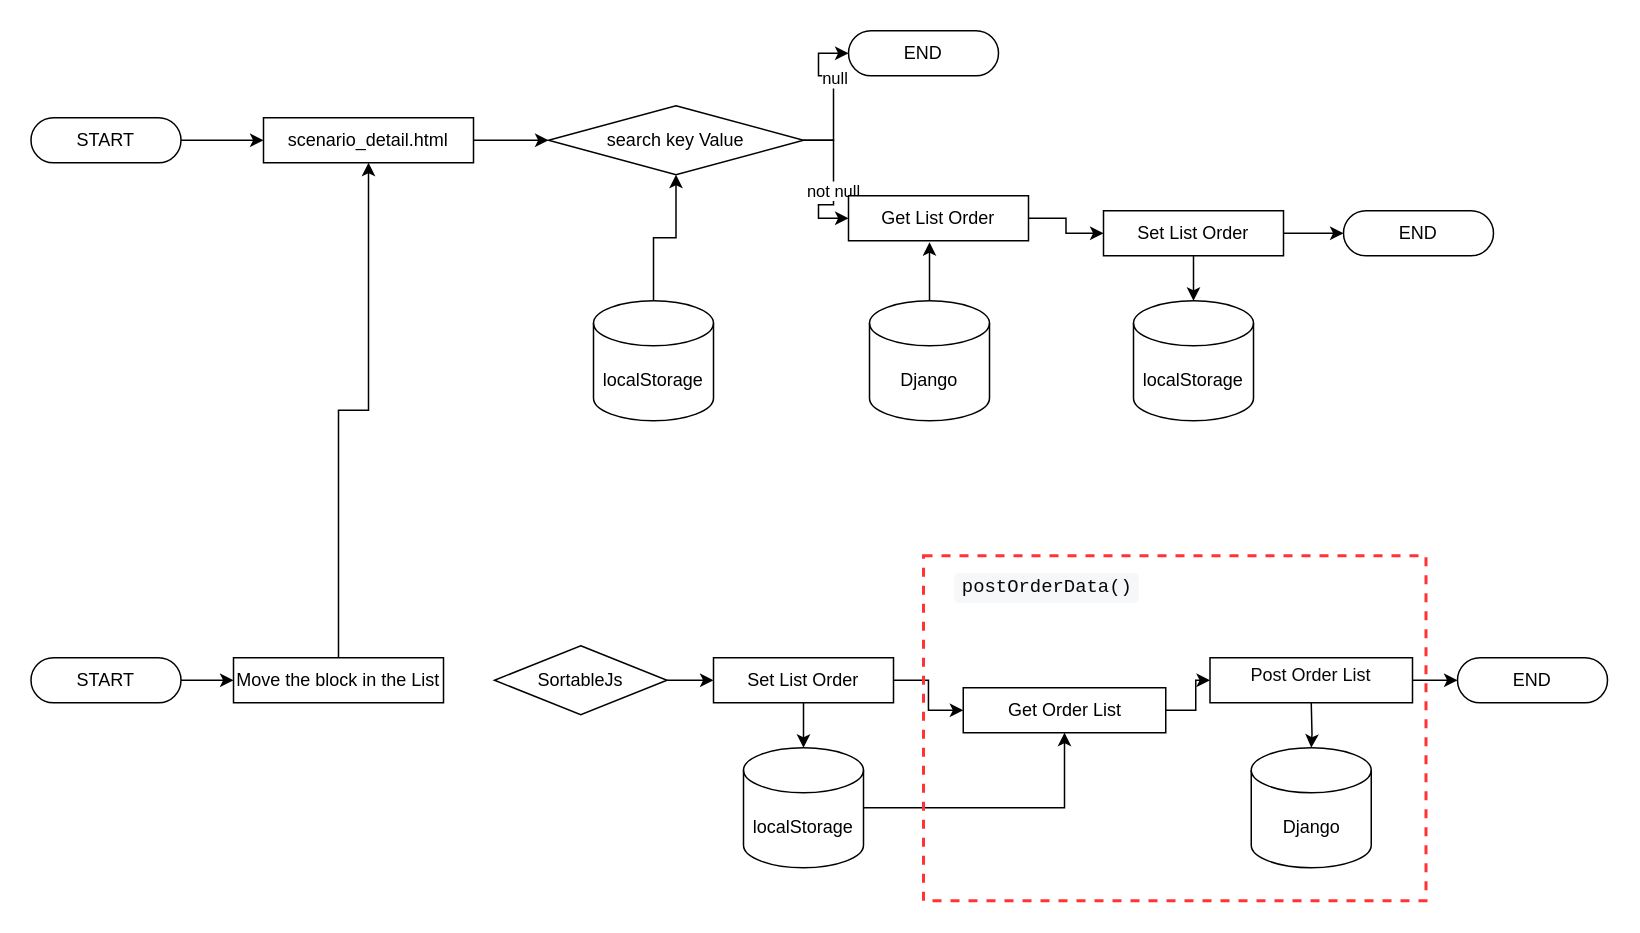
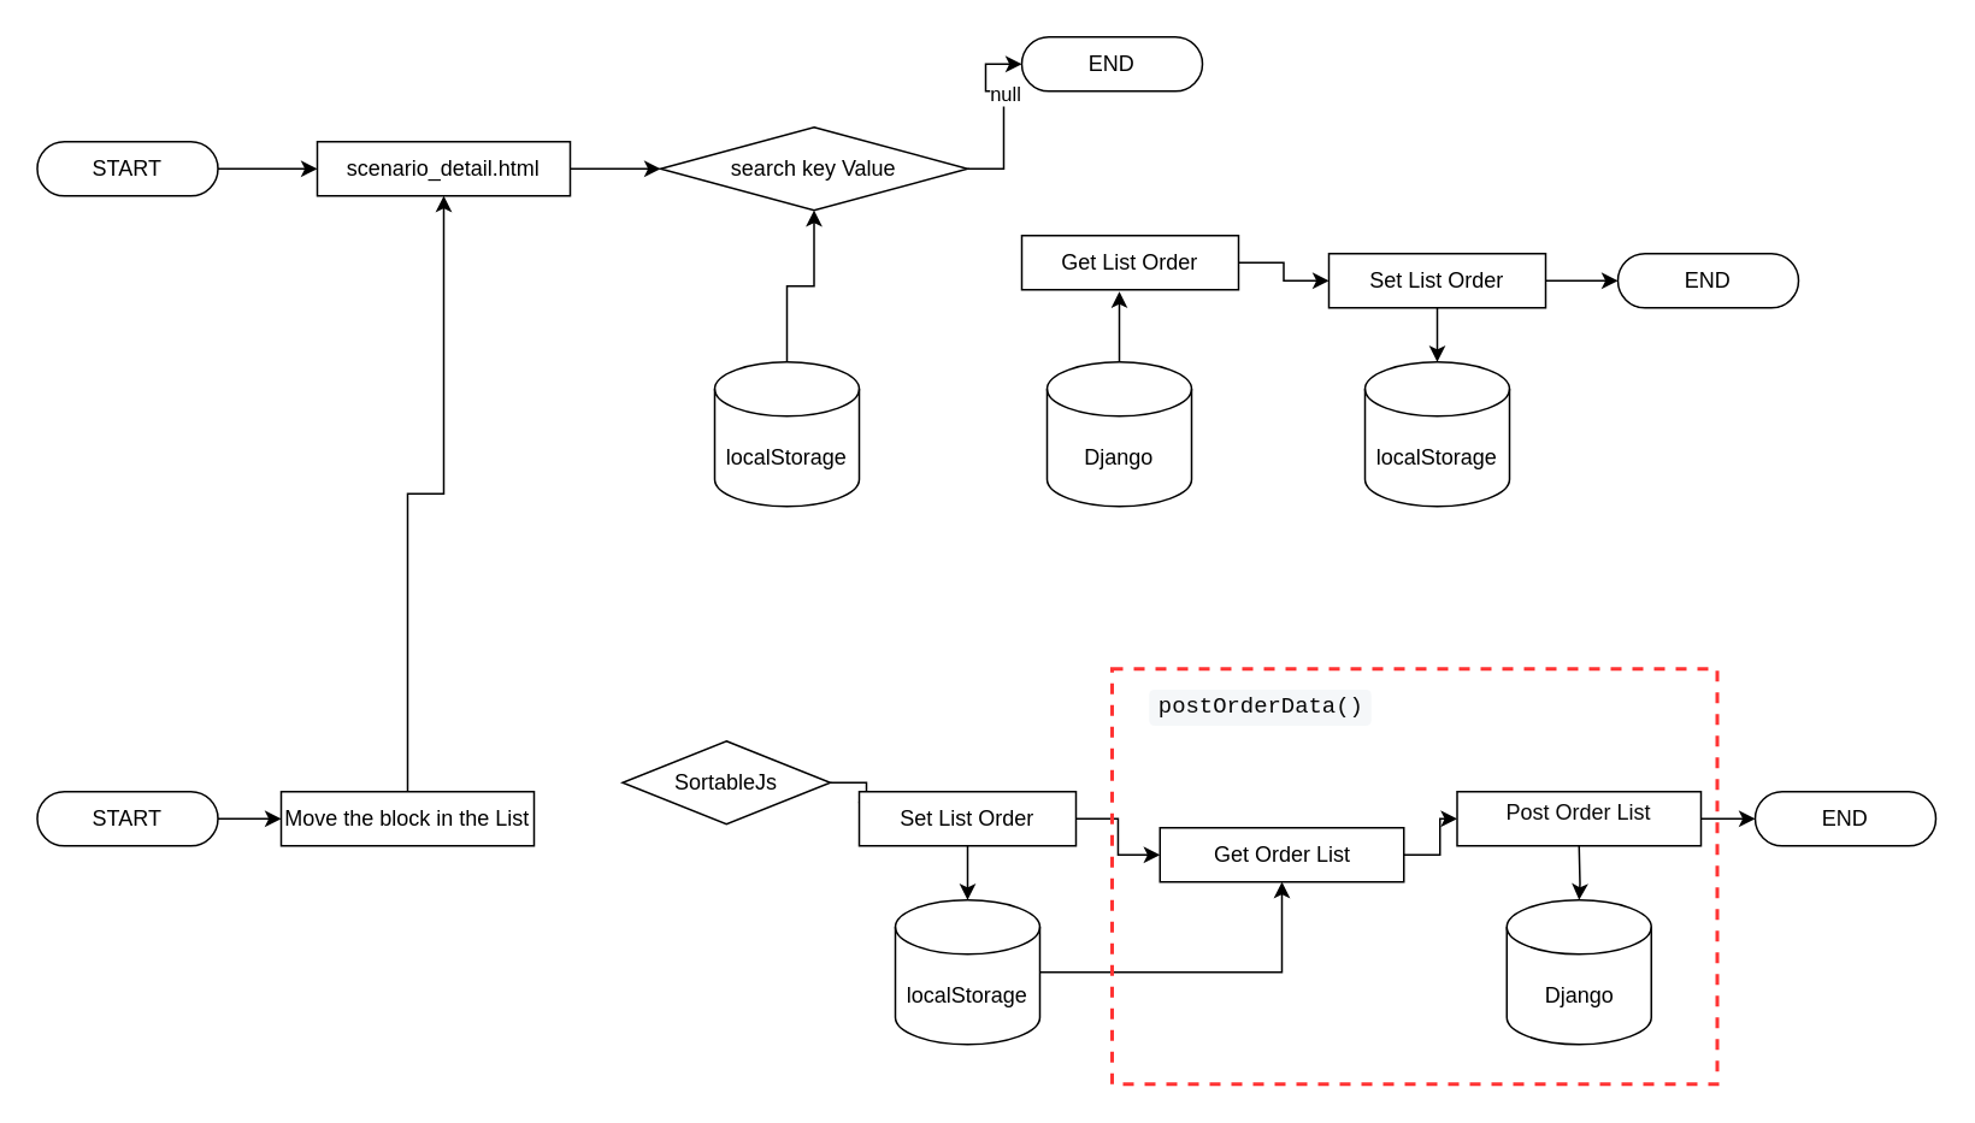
  <mxCell id="0" />
  <mxCell id="1" parent="0" />
  <mxCell id="2" value="&lt;font style=&quot;font-size: 12px&quot;&gt;scenario_detail.html&lt;/font&gt;" style="rounded=0;whiteSpace=wrap;html=1;fontSize=10;fillColor=#FFFFFF;" vertex="1" parent="1"><mxGeometry x="175" y="78" width="140" height="30" as="geometry" /></mxCell>
  <mxCell id="3" style="edgeStyle=orthogonalEdgeStyle;rounded=0;orthogonalLoop=1;jettySize=auto;html=1;entryX=0;entryY=0.5;entryDx=0;entryDy=0;exitX=1;exitY=0.5;exitDx=0;exitDy=0;" edge="1" parent="1" source="2" target="8"><mxGeometry relative="1" as="geometry"><mxPoint x="315" y="93" as="sourcePoint" /></mxGeometry></mxCell>
  <mxCell id="4" style="edgeStyle=orthogonalEdgeStyle;rounded=0;orthogonalLoop=1;jettySize=auto;html=1;entryX=0;entryY=0.5;entryDx=0;entryDy=0;" edge="1" parent="1" source="8" target="11"><mxGeometry relative="1" as="geometry" /></mxCell>
  <mxCell id="5" value="null" style="edgeLabel;html=1;align=center;verticalAlign=middle;resizable=0;points=[];" vertex="1" connectable="0" parent="4"><mxGeometry x="0.152" relative="1" as="geometry"><mxPoint as="offset" /></mxGeometry></mxCell>
- <mxCell id="6" style="edgeStyle=orthogonalEdgeStyle;rounded=0;orthogonalLoop=1;jettySize=auto;html=1;entryX=0;entryY=0.5;entryDx=0;entryDy=0;" edge="1" parent="1" source="8" target="13"><mxGeometry relative="1" as="geometry" /></mxCell>
- <mxCell id="7" value="not null" style="edgeLabel;html=1;align=center;verticalAlign=middle;resizable=0;points=[];" vertex="1" connectable="0" parent="6"><mxGeometry x="0.049" y="-1" relative="1" as="geometry"><mxPoint as="offset" /></mxGeometry></mxCell>
  <mxCell id="8" value="&lt;font style=&quot;font-size: 12px&quot;&gt;search key Value&lt;/font&gt;" style="rhombus;whiteSpace=wrap;html=1;fontSize=12;" vertex="1" parent="1"><mxGeometry x="365" y="70" width="170" height="46" as="geometry" /></mxCell>
  <mxCell id="9" style="edgeStyle=orthogonalEdgeStyle;rounded=0;orthogonalLoop=1;jettySize=auto;html=1;entryX=0.5;entryY=1;entryDx=0;entryDy=0;" edge="1" parent="1" source="10" target="8"><mxGeometry relative="1" as="geometry" /></mxCell>
  <mxCell id="10" value="localStorage" style="shape=cylinder3;whiteSpace=wrap;html=1;boundedLbl=1;backgroundOutline=1;size=15;" vertex="1" parent="1"><mxGeometry x="395" y="200" width="80" height="80" as="geometry" /></mxCell>
  <mxCell id="11" value="END" style="rounded=1;whiteSpace=wrap;html=1;arcSize=50;" vertex="1" parent="1"><mxGeometry x="565" y="20" width="100" height="30" as="geometry" /></mxCell>
  <mxCell id="12" value="" style="edgeStyle=orthogonalEdgeStyle;rounded=0;orthogonalLoop=1;jettySize=auto;html=1;" edge="1" parent="1" source="13" target="18"><mxGeometry relative="1" as="geometry" /></mxCell>
  <mxCell id="13" value="&lt;span style=&quot;font-size: 12px&quot;&gt;Get List Order&lt;/span&gt;" style="rounded=0;whiteSpace=wrap;html=1;fontSize=10;fillColor=#FFFFFF;" vertex="1" parent="1"><mxGeometry x="565" y="130" width="120" height="30" as="geometry" /></mxCell>
  <mxCell id="14" style="edgeStyle=orthogonalEdgeStyle;rounded=0;orthogonalLoop=1;jettySize=auto;html=1;entryX=0.45;entryY=1.033;entryDx=0;entryDy=0;entryPerimeter=0;" edge="1" parent="1" source="15" target="13"><mxGeometry relative="1" as="geometry" /></mxCell>
  <mxCell id="15" value="Django" style="shape=cylinder3;whiteSpace=wrap;html=1;boundedLbl=1;backgroundOutline=1;size=15;" vertex="1" parent="1"><mxGeometry x="579" y="200" width="80" height="80" as="geometry" /></mxCell>
  <mxCell id="16" style="edgeStyle=orthogonalEdgeStyle;rounded=0;orthogonalLoop=1;jettySize=auto;html=1;entryX=0.5;entryY=0;entryDx=0;entryDy=0;entryPerimeter=0;" edge="1" parent="1" source="18" target="19"><mxGeometry relative="1" as="geometry" /></mxCell>
  <mxCell id="17" value="" style="edgeStyle=orthogonalEdgeStyle;rounded=0;orthogonalLoop=1;jettySize=auto;html=1;" edge="1" parent="1" source="18" target="20"><mxGeometry relative="1" as="geometry" /></mxCell>
  <mxCell id="18" value="&lt;span style=&quot;font-size: 12px&quot;&gt;Set List Order&lt;/span&gt;" style="rounded=0;whiteSpace=wrap;html=1;fontSize=10;fillColor=#FFFFFF;" vertex="1" parent="1"><mxGeometry x="735" y="140" width="120" height="30" as="geometry" /></mxCell>
  <mxCell id="19" value="localStorage" style="shape=cylinder3;whiteSpace=wrap;html=1;boundedLbl=1;backgroundOutline=1;size=15;" vertex="1" parent="1"><mxGeometry x="755" y="200" width="80" height="80" as="geometry" /></mxCell>
  <mxCell id="20" value="END" style="rounded=1;whiteSpace=wrap;html=1;arcSize=50;" vertex="1" parent="1"><mxGeometry x="895" y="140" width="100" height="30" as="geometry" /></mxCell>
  <mxCell id="21" value="" style="edgeStyle=orthogonalEdgeStyle;rounded=0;orthogonalLoop=1;jettySize=auto;html=1;" edge="1" parent="1" source="22" target="2"><mxGeometry relative="1" as="geometry" /></mxCell>
  <mxCell id="22" value="START" style="rounded=1;whiteSpace=wrap;html=1;arcSize=50;" vertex="1" parent="1"><mxGeometry x="20" y="78" width="100" height="30" as="geometry" /></mxCell>
  <mxCell id="23" value="" style="edgeStyle=orthogonalEdgeStyle;rounded=0;orthogonalLoop=1;jettySize=auto;html=1;" edge="1" parent="1" source="24" target="26"><mxGeometry relative="1" as="geometry" /></mxCell>
  <mxCell id="24" value="START" style="rounded=1;whiteSpace=wrap;html=1;arcSize=50;" vertex="1" parent="1"><mxGeometry x="20" y="438" width="100" height="30" as="geometry" /></mxCell>
  <mxCell id="25" value="" style="edgeStyle=orthogonalEdgeStyle;rounded=0;orthogonalLoop=1;jettySize=auto;html=1;" edge="1" parent="1" source="26" target="2"><mxGeometry relative="1" as="geometry" /></mxCell>
  <mxCell id="26" value="&lt;span style=&quot;font-size: 12px&quot;&gt;Move the block in the List&lt;/span&gt;" style="rounded=0;whiteSpace=wrap;html=1;fontSize=10;fillColor=#FFFFFF;" vertex="1" parent="1"><mxGeometry x="155" y="438" width="140" height="30" as="geometry" /></mxCell>
  <mxCell id="27" value="" style="edgeStyle=orthogonalEdgeStyle;rounded=0;orthogonalLoop=1;jettySize=auto;html=1;" edge="1" parent="1" source="28" target="31"><mxGeometry relative="1" as="geometry" /></mxCell>
- <mxCell id="28" value="&lt;font style=&quot;font-size: 12px&quot;&gt;SortableJs&lt;/font&gt;" style="rhombus;whiteSpace=wrap;html=1;fontSize=12;" vertex="1" parent="1"><mxGeometry x="329" y="430" width="115" height="46" as="geometry" /></mxCell>
+ <mxCell id="28" value="&lt;font style=&quot;font-size: 12px&quot;&gt;SortableJs&lt;/font&gt;" style="rhombus;whiteSpace=wrap;html=1;fontSize=12;" vertex="1" parent="1"><mxGeometry x="344" y="410" width="115" height="46" as="geometry" /></mxCell>
  <mxCell id="29" style="edgeStyle=orthogonalEdgeStyle;rounded=0;orthogonalLoop=1;jettySize=auto;html=1;entryX=0.5;entryY=0;entryDx=0;entryDy=0;entryPerimeter=0;" edge="1" parent="1" source="31" target="33"><mxGeometry relative="1" as="geometry" /></mxCell>
  <mxCell id="30" value="" style="edgeStyle=orthogonalEdgeStyle;rounded=0;orthogonalLoop=1;jettySize=auto;html=1;" edge="1" parent="1" source="31" target="35"><mxGeometry relative="1" as="geometry" /></mxCell>
  <mxCell id="31" value="&lt;span style=&quot;font-size: 12px&quot;&gt;Set List Order&lt;/span&gt;" style="rounded=0;whiteSpace=wrap;html=1;fontSize=10;fillColor=#FFFFFF;" vertex="1" parent="1"><mxGeometry x="475" y="438" width="120" height="30" as="geometry" /></mxCell>
  <mxCell id="32" style="edgeStyle=orthogonalEdgeStyle;rounded=0;orthogonalLoop=1;jettySize=auto;html=1;" edge="1" parent="1" source="33" target="35"><mxGeometry relative="1" as="geometry" /></mxCell>
  <mxCell id="33" value="localStorage" style="shape=cylinder3;whiteSpace=wrap;html=1;boundedLbl=1;backgroundOutline=1;size=15;" vertex="1" parent="1"><mxGeometry x="495" y="498" width="80" height="80" as="geometry" /></mxCell>
  <mxCell id="34" value="" style="edgeStyle=orthogonalEdgeStyle;rounded=0;orthogonalLoop=1;jettySize=auto;html=1;" edge="1" parent="1" source="35" target="40"><mxGeometry relative="1" as="geometry" /></mxCell>
  <mxCell id="35" value="&lt;font style=&quot;font-size: 12px&quot;&gt;Get Order List&lt;/font&gt;" style="rounded=0;whiteSpace=wrap;html=1;fontSize=10;fillColor=#FFFFFF;" vertex="1" parent="1"><mxGeometry x="641.5" y="458" width="135" height="30" as="geometry" /></mxCell>
  <mxCell id="36" value="&lt;meta charset=&quot;utf-8&quot;&gt;&lt;h4 style=&quot;font-style: normal; letter-spacing: normal; text-align: center; text-indent: 0px; text-transform: none; word-spacing: 0px; box-sizing: border-box; position: relative; margin-top: 1em; margin-bottom: 16px; line-height: 1.4; font-size: 14px; color: rgb(8, 8, 8); font-family: helvetica, arial, freesans, sans-serif; background-color: rgb(255, 255, 255);&quot;&gt;&lt;code style=&quot;box-sizing: border-box ; font-weight: normal ; font-stretch: normal ; font-size: 0.9em ; line-height: normal ; font-family: &amp;quot;jetbrains mono&amp;quot; , &amp;quot;consolas&amp;quot; , &amp;quot;liberation mono&amp;quot; , &amp;quot;menlo&amp;quot; , &amp;quot;courier&amp;quot; , monospace ; padding: 0.2em 0.4em ; margin: 2px ; border-radius: 3px ; background-color: rgba(212 , 222 , 231 , 0.247)&quot;&gt;postOrderData()&lt;/code&gt;&lt;/h4&gt;" style="text;whiteSpace=wrap;html=1;" vertex="1" parent="1"><mxGeometry x="631.5" y="360" width="150" height="66" as="geometry" /></mxCell>
  <mxCell id="37" value="" style="edgeStyle=orthogonalEdgeStyle;rounded=0;orthogonalLoop=1;jettySize=auto;html=1;" edge="1" parent="1" target="38"><mxGeometry relative="1" as="geometry"><mxPoint x="873.5" y="468" as="sourcePoint" /></mxGeometry></mxCell>
  <mxCell id="38" value="Django" style="shape=cylinder3;whiteSpace=wrap;html=1;boundedLbl=1;backgroundOutline=1;size=15;" vertex="1" parent="1"><mxGeometry x="833.5" y="498" width="80" height="80" as="geometry" /></mxCell>
  <mxCell id="39" value="" style="edgeStyle=orthogonalEdgeStyle;rounded=0;orthogonalLoop=1;jettySize=auto;html=1;fontFamily=Helvetica;fontSize=12;" edge="1" parent="1" source="40" target="41"><mxGeometry relative="1" as="geometry" /></mxCell>
  <mxCell id="40" value="&lt;h4 style=&quot;box-sizing: border-box ; position: relative ; margin-top: 1em ; margin-bottom: 16px ; line-height: 1.4 ; color: rgb(8 , 8 , 8) ; background-color: rgb(255 , 255 , 255)&quot;&gt;&lt;font style=&quot;font-size: 12px ; font-weight: normal&quot;&gt;Post Order List&lt;/font&gt;&lt;/h4&gt;" style="rounded=0;whiteSpace=wrap;html=1;fontSize=10;fillColor=#FFFFFF;" vertex="1" parent="1"><mxGeometry x="806" y="438" width="135" height="30" as="geometry" /></mxCell>
  <mxCell id="41" value="END" style="rounded=1;whiteSpace=wrap;html=1;arcSize=50;" vertex="1" parent="1"><mxGeometry x="971" y="438" width="100" height="30" as="geometry" /></mxCell>
  <mxCell id="42" value="" style="rounded=0;whiteSpace=wrap;html=1;fontFamily=Helvetica;fontSize=12;fillColor=none;dashed=1;strokeWidth=2;strokeColor=#FF3333;" vertex="1" parent="1"><mxGeometry x="615" y="370" width="335" height="230" as="geometry" /></mxCell>
